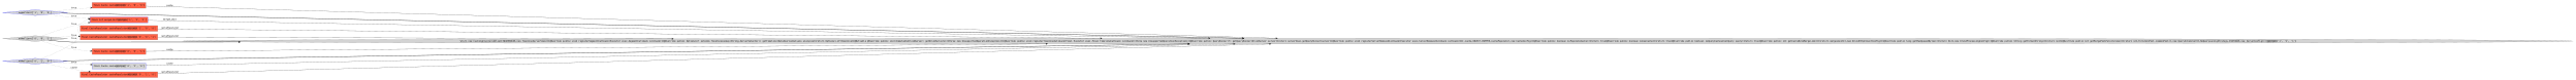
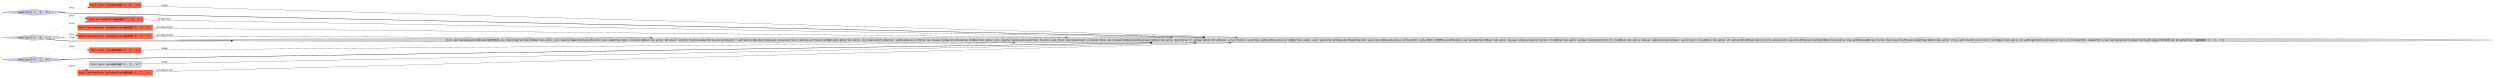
  digraph {
    fontname="JetBrains Mono"
    rankdir=LR
    node [color=gray40 fillcolor=tomato fontname="JetBrains Mono" shape=box style=filled]
    edge [arrowhead=normal fontname="JetBrains Mono" style=dotted]
    n1 [color=blue fillcolor=lightgray label="makeClient['1', '0', '0']" shape=diamond]
    n2 [color=blue label="final int mergeLimit@@@2@@@['1', '1', '1']"]
    n3 [label="final Cache cache@@@2@@@['1', '0', '0']"]
    n4 [fillcolor=lightgray label="return new CachingClusteredClient(WAREHOUSE,new TimelineServerView(){@Override public void registerSegmentCallback(Executor exec,SegmentCallback callback){}@Override public Optional<? extends TimelineLookup<String,ServerSelector>> getTimeline(DataSourceAnalysis analysis){return Optional.of(timeline)}@Nullable @Override public List<ImmutableDruidServer> getDruidServers(){throw new UnsupportedOperationException()}@Override public void registerTimelineCallback(final Executor exec,final TimelineCallback callback){throw new UnsupportedOperationException()}@Override public QueryRunner<T> getQueryRunner(DruidServer server){return serverView.getQueryRunner(server)}@Override public void registerServerRemovedCallback(Executor exec,ServerRemovedCallback callback){}},cache,OBJECT_MAPPER,cachePopulator,new CacheConfig(){@Override public boolean isPopulateCache(){return true}@Override public boolean isUseCache(){return true}@Override public boolean isQueryCacheable(Query query){return true}@Override public int getCacheBulkMergeLimit(){return mergeLimit}},new DruidHttpClientConfig(){@Override public long getMaxQueuedBytes(){return 0L}},new DruidProcessingConfig(){@Override public String getFormatString(){return null}@Override public int getMergePoolParallelism(){return 4}},ForkJoinPool.commonPool(),new QueryScheduler(0,NoQueryLaningStrategy.INSTANCE,new ServerConfig()))@@@3@@@['1', '1', '1']" shape=ellipse]
    n5 [label="final CachePopulator cachePopulator@@@2@@@['1', '0', '0']"]
    n6 [color=blue fillcolor=lightgray label="final Cache cache@@@2@@@['0', '1', '0']"]
    n7 [fillcolor=lightgray label="makeClient['0', '0', '1']" shape=diamond]
    n8 [label="final Cache cache@@@2@@@['0', '0', '1']"]
    n9 [label="final CachePopulator cachePopulator@@@2@@@['0', '0', '1']"]
    n10 [color=blue fillcolor=lightgray label="makeClient['0', '1', '0']" shape=diamond]
    n11 [label="final CachePopulator cachePopulator@@@2@@@['0', '1', '0']"]
    n1 -> n2 [label=true]
    n1 -> n3 [arrowhead=vee label=true]
    n1 -> n4 [arrowhead=vee style=bold]
    n2 -> n4 [arrowhead=vee label=mergeLimit style=solid]
    n3 -> n4 [label=cache style=solid]
    n5 -> n4 [arrowhead=vee label=cachePopulator style=solid]
    n6 -> n4 [label=cache style=solid]
    n7 -> n2 [label=true]
    n7 -> n4 [style=bold]
    n7 -> n8 [arrowhead=vee label=true]
    n7 -> n9 [label=true]
    n8 -> n4 [label=cache style=solid]
    n9 -> n4 [arrowhead=vee label=cachePopulator style=solid]
    n10 -> n2 [arrowhead=vee label=true]
    n10 -> n4 [arrowhead=vee style=bold]
-   n10 -> n6 [arrowhead=vee label=true]
    n10 -> n11 [label=cache]
    n11 -> n4 [label=cachePopulator style=solid]
  }
